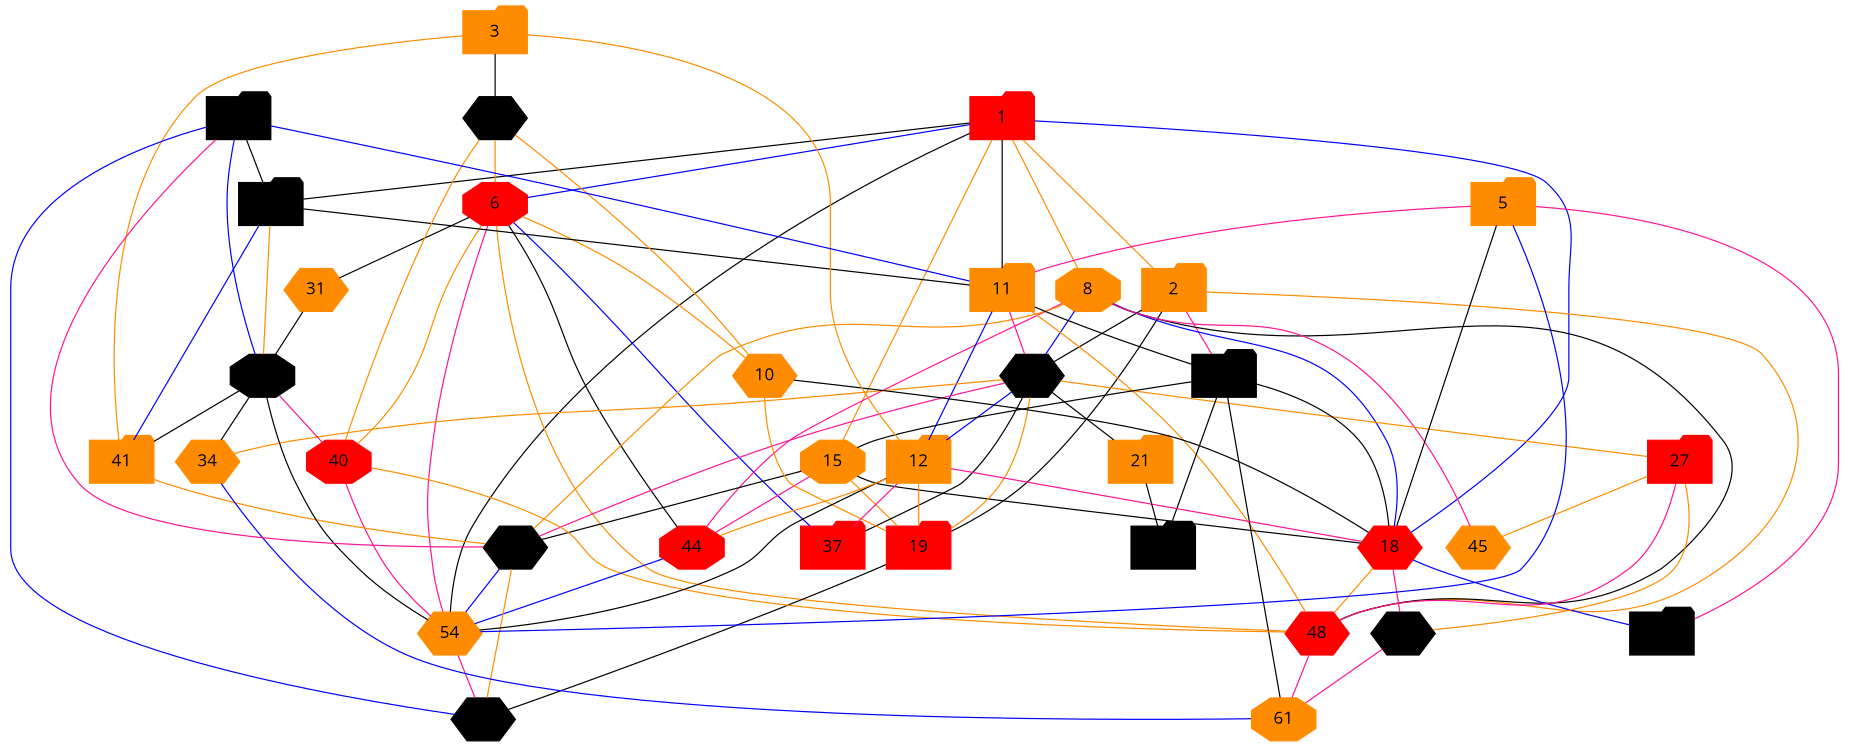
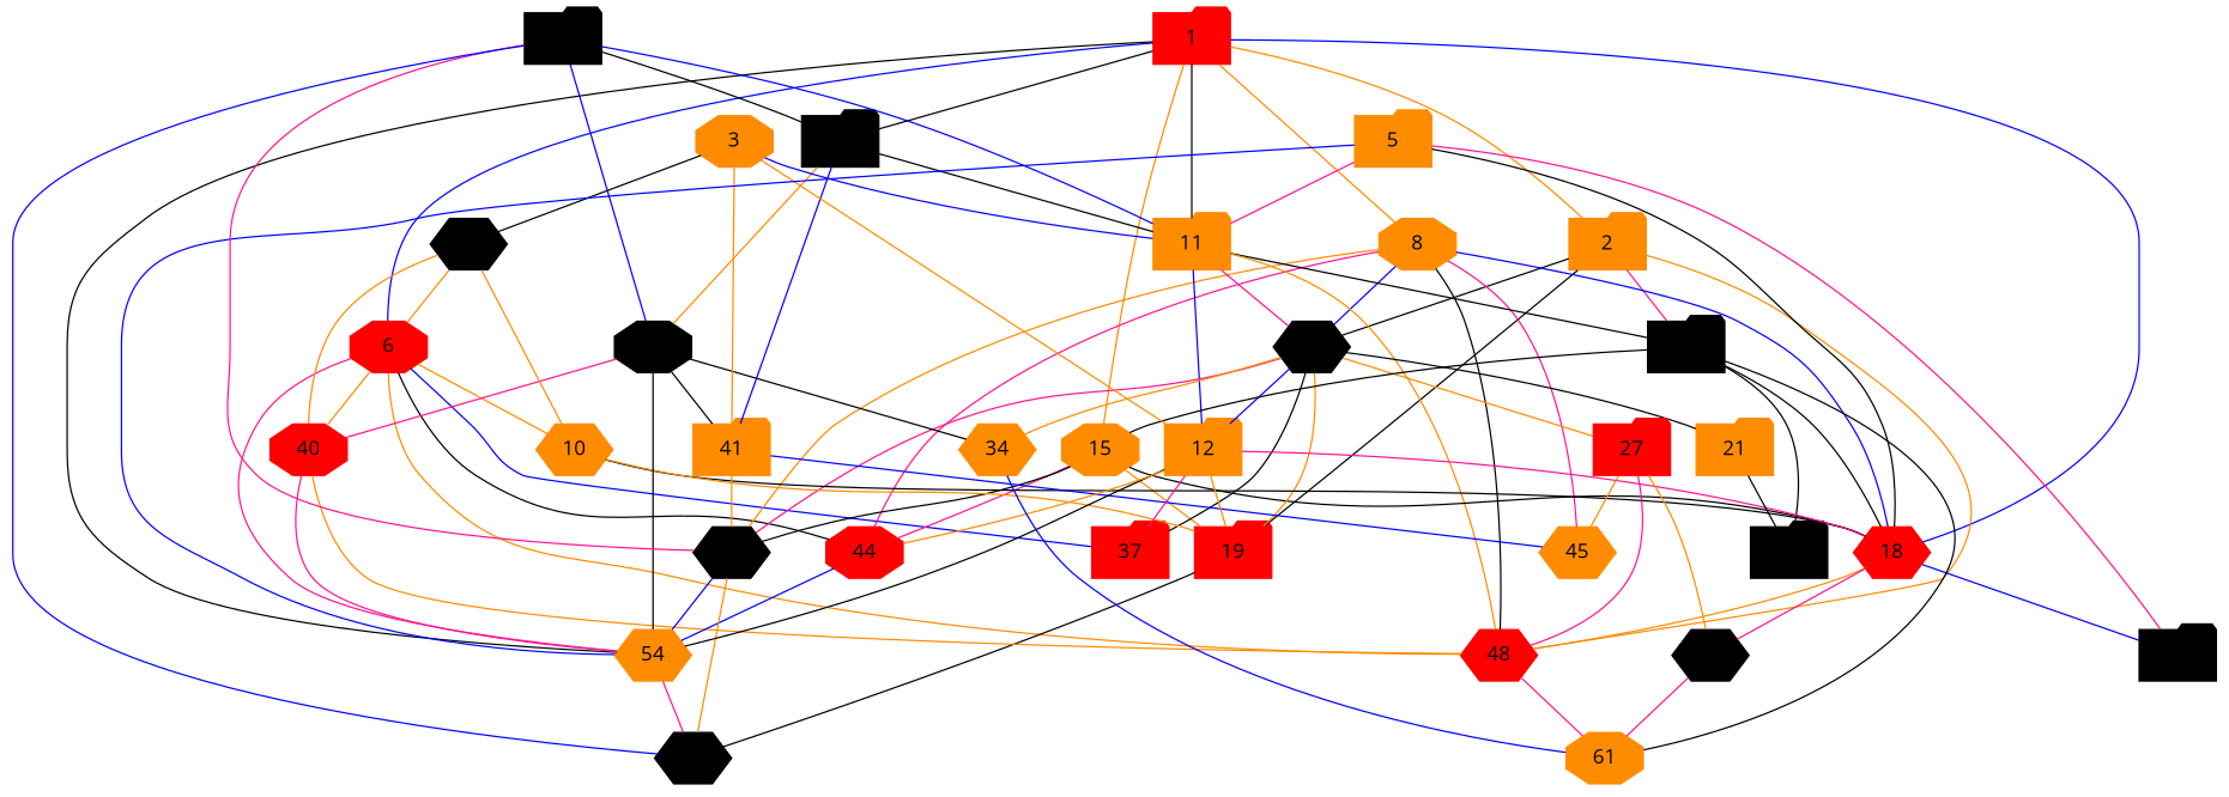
  graph {
    fontname="Open Sans"
    node [color=darkorange fontname="Open Sans" shape=folder style=filled]
    edge [color=black fontname="Open Sans"]
    1 [color=red super="+23"]
    2 [super="+60"]
    6 [color=red shape=octagon super="+12"]
    8 [shape=octagon super="+38+58"]
    9 [color=black super="+33"]
    11 [super="+24+28"]
    15 [shape=octagon super="+70+22"]
    18 [color=red shape=hexagon super="+52"]
    54 [shape=hexagon super="+62+57"]
    13 [color=black shape=hexagon super="+42"]
    14 [color=black super="+46"]
    19 [color=red super="+26"]
    48 [color=red shape=hexagon super="+55"]
    10 [shape=hexagon super="+25"]
    40 [color=red shape=octagon super="+49"]
-   31 [shape=hexagon]
    37 [color=red]
    44 [color=red shape=octagon super="+69"]
    53 [color=black shape=hexagon super="+66"]
    45 [shape=hexagon]
    41
    32 [color=black shape=octagon super="+63+39"]
    n23 [label=12 super="+50"]
    20 [color=black]
    51 [color=black shape=hexagon]
    59 [color=black shape=hexagon]
    21
    27 [color=red]
    34 [shape=hexagon]
    61 [shape=octagon]
    30 [color=black]
-   3 [super="+56"]
+   3 [shape=octagon super="+56"]
    4 [color=black shape=hexagon super="+17"]
    5
    7 [color=black super="+67"]
    1 -- 2 [color=darkorange]
    1 -- 6 [color=blue]
    1 -- 8 [color=darkorange]
    1 -- 9
    1 -- 11 [weight=2]
    1 -- 15 [color=darkorange]
    1 -- 18 [color=blue]
    1 -- 54
    2 -- 13
    2 -- 14 [color=deeppink]
    2 -- 19
    2 -- 48 [color=darkorange]
    6 -- 54 [color=deeppink]
    6 -- 48 [color=darkorange]
    6 -- 10 [color=darkorange]
    6 -- 40 [color=darkorange weight=3]
-   6 -- 31
    6 -- 37 [color=blue]
    6 -- 44
    8 -- 18 [color=blue]
    8 -- 13 [color=blue]
    8 -- 48
    8 -- 44 [color=deeppink]
    8 -- 53 [color=darkorange]
    8 -- 45 [color=deeppink weight=2]
    9 -- 11
    9 -- 41 [color=blue]
    9 -- 32 [color=darkorange]
    11 -- 13 [color=deeppink]
    11 -- 14 [weight=2]
    11 -- 48 [color=darkorange weight=2]
    11 -- n23 [color=blue]
    15 -- 18
    15 -- 19 [color=darkorange]
    15 -- 44 [color=deeppink]
    15 -- 53
    18 -- 48 [color=darkorange]
    18 -- 20 [color=blue]
    18 -- 51 [color=deeppink]
    54 -- 59 [color=deeppink]
    13 -- 19 [color=darkorange]
    13 -- 37
    13 -- 53 [color=deeppink]
    13 -- n23 [color=blue]
    13 -- 21
    13 -- 27 [color=darkorange]
    13 -- 34 [color=darkorange]
    14 -- 15
    14 -- 18
    14 -- 61
    14 -- 30
    19 -- 59
    48 -- 61 [color=deeppink]
    10 -- 18
    10 -- 19 [color=darkorange]
    40 -- 54 [color=deeppink]
    40 -- 48 [color=darkorange]
-   31 -- 32
    44 -- 54 [color=blue]
    53 -- 54 [color=blue]
    53 -- 59 [color=darkorange]
    41 -- 53 [color=darkorange]
+   41 -- 45 [color=blue]
    32 -- 54 [weight=2]
    32 -- 40 [color=deeppink]
    32 -- 41
    32 -- 34
    n23 -- 18 [color=deeppink]
    n23 -- 54
    n23 -- 19 [color=darkorange]
    n23 -- 37 [color=deeppink]
    n23 -- 44 [color=darkorange]
    51 -- 61 [color=deeppink]
    21 -- 30
    27 -- 48 [color=deeppink]
    27 -- 45 [color=darkorange]
    27 -- 51 [color=darkorange]
    34 -- 61 [color=blue]
+   3 -- 11 [color=blue]
    3 -- 41 [color=darkorange]
    3 -- n23 [color=darkorange]
    3 -- 4
    4 -- 6 [color=darkorange]
    4 -- 10 [color=darkorange]
    4 -- 40 [color=darkorange]
    5 -- 11 [color=deeppink]
    5 -- 18
    5 -- 54 [color=blue]
    5 -- 20 [color=deeppink]
    7 -- 9
    7 -- 11 [color=blue weight=2]
    7 -- 53 [color=deeppink]
    7 -- 32 [color=blue]
    7 -- 59 [color=blue]
  }
